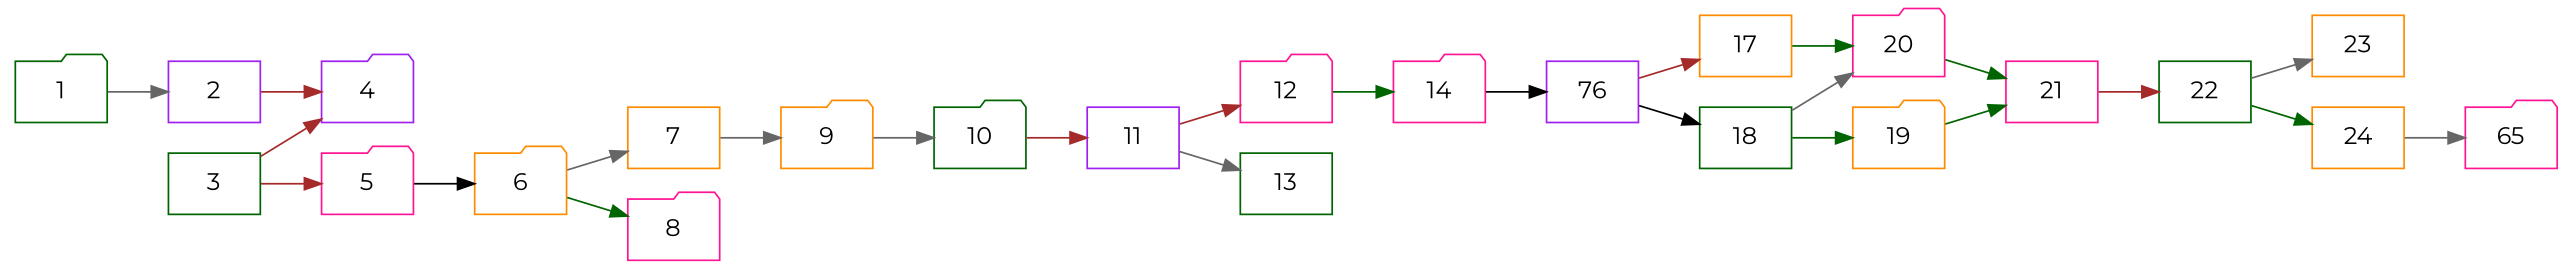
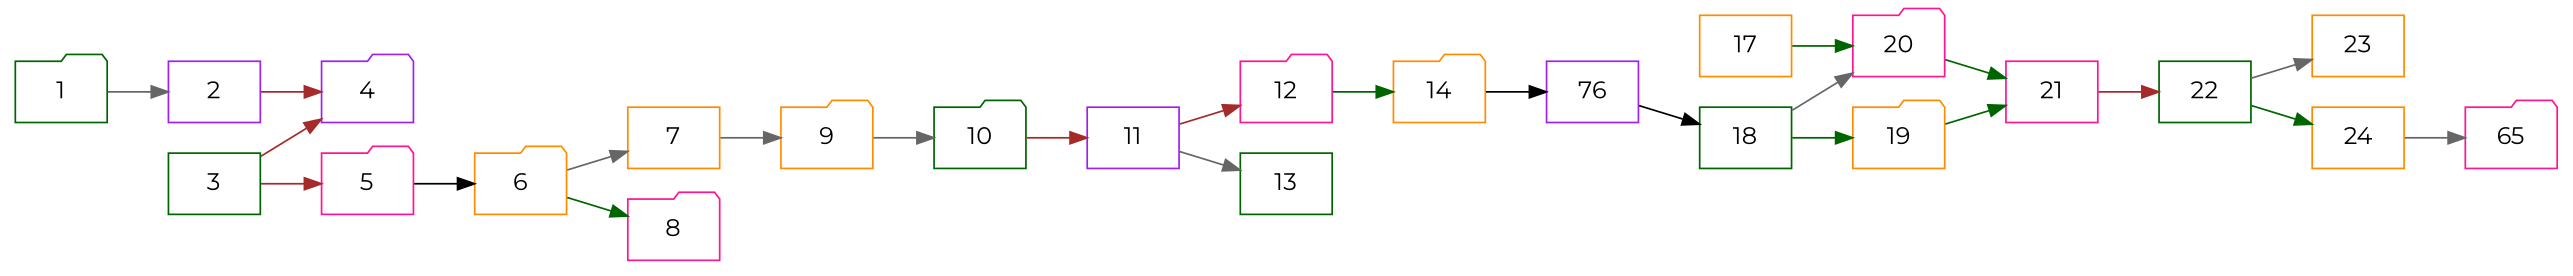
  digraph {
    fontname=Montserrat
    rankdir=LR
    node [alpha=0.14 color=deeppink fontname=Montserrat shape=folder]
    edge [color=gray40 fontname=Montserrat]
    1 [color=darkgreen expect_size=47461376]
    2 [alpha=0.18 color=purple expect_size=30032896 shape=box]
    4 [alpha=0.09 color=purple expect_size=23919616]
    3 [alpha=0.05 color=darkgreen expect_size=24758272 shape=box]
    5 [alpha=0.11 expect_size=22012928]
    6 [color=darkorange expect_size=25964544]
    7 [alpha=0.01 color=darkorange expect_size=5961728 shape=box]
    8 [alpha=0.05 expect_size=8940544]
    9 [alpha=0.19 color=darkorange expect_size=37450752]
    10 [alpha=0.16 color=darkgreen expect_size=12013568]
    11 [alpha=0.13 color=purple expect_size=25504768 shape=box]
    12 [expect_size=10293248]
    13 [alpha=0.01 color=darkgreen expect_size=5453824 shape=box]
-   14 [alpha=0.03 expect_size=16676864]
+   14 [alpha=0.03 color=darkorange expect_size=16676864]
    n15 [alpha=0.17 color=purple expect_size=16560128 label=76 shape=box]
    17 [alpha=0.12 color=darkorange expect_size=50565120 shape=box]
    18 [alpha=0.16 color=darkgreen expect_size=5765120 shape=box]
    20 [alpha=0.08 expect_size=16335872]
    19 [alpha=0.19 color=darkorange expect_size=18043904]
    21 [alpha=0.15 expect_size=6154240 shape=box]
    22 [alpha=0.13 color=darkgreen expect_size=37237760 shape=box]
    23 [alpha=0.19 color=darkorange expect_size=22984704 shape=box]
    24 [alpha=0.13 color=darkorange expect_size=25367552 shape=box]
    n24 [expect_size=32809984 label=65]
    1 -> 2
    2 -> 4 [color=brown]
    3 -> 4 [color=brown]
    3 -> 5 [color=brown]
    5 -> 6 [color=black]
    6 -> 7
    6 -> 8 [color=darkgreen]
    7 -> 9
    9 -> 10
    10 -> 11 [color=brown]
    11 -> 12 [color=brown]
    11 -> 13
    12 -> 14 [color=darkgreen]
    14 -> n15 [color=black]
-   n15 -> 17 [color=brown]
    n15 -> 18 [color=black]
    17 -> 20 [color=darkgreen]
    18 -> 20
    18 -> 19 [color=darkgreen]
    20 -> 21 [color=darkgreen]
    19 -> 21 [color=darkgreen]
    21 -> 22 [color=brown]
    22 -> 23
    22 -> 24 [color=darkgreen]
    24 -> n24
  }
